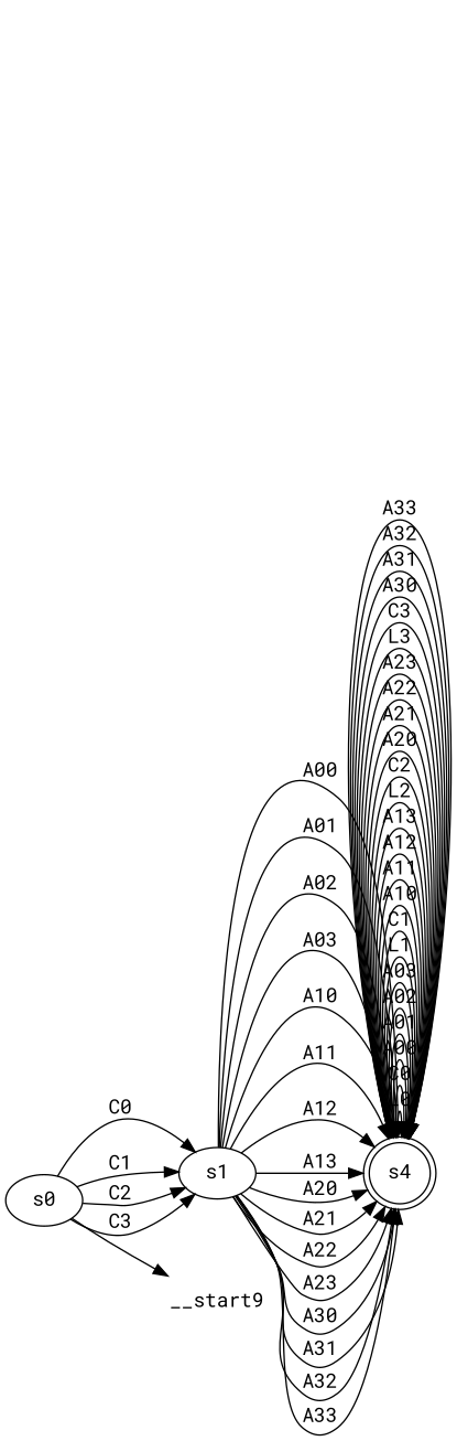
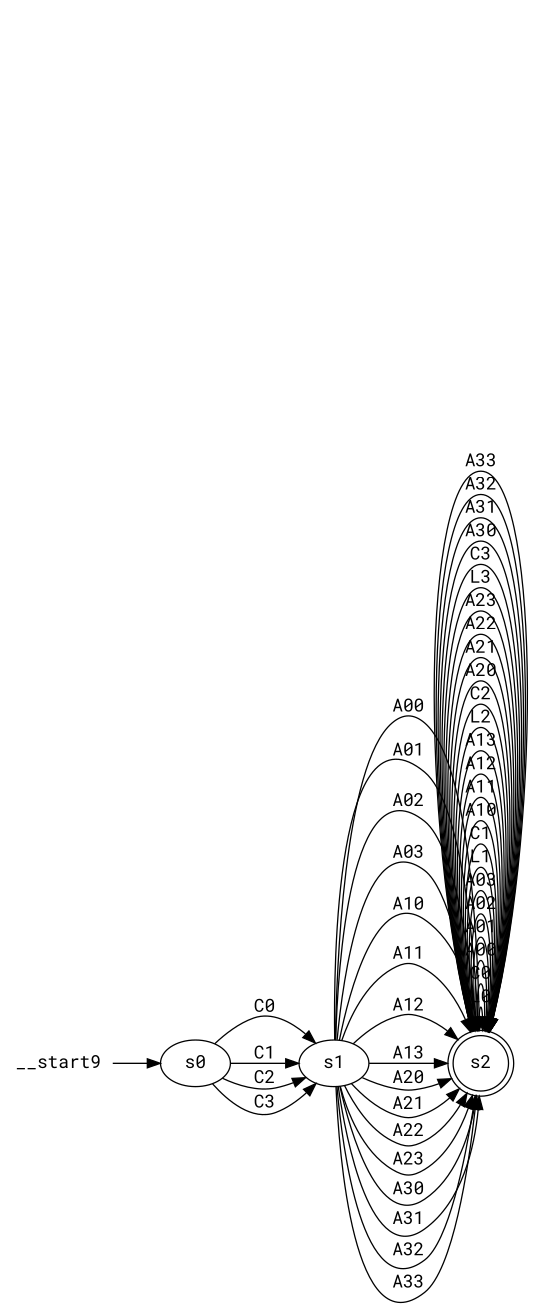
  digraph {
    fontname="Roboto Mono"
    rankdir=LR
    node [fontname="Roboto Mono"]
    edge [fontname="Roboto Mono"]
    n1 [label=s0]
    n2 [label=s1]
-   n3 [label=s4 shape=doublecircle]
+   n3 [label=s2 shape=doublecircle]
    n4 [label=__start9 shape=none]
    n1 -> n2 [label=C0]
    n1 -> n2 [label=C1]
    n1 -> n2 [label=C2]
    n1 -> n2 [label=C3]
    n2 -> n3 [label=A00]
    n2 -> n3 [label=A01]
    n2 -> n3 [label=A02]
    n2 -> n3 [label=A03]
    n2 -> n3 [label=A10]
    n2 -> n3 [label=A11]
    n2 -> n3 [label=A12]
    n2 -> n3 [label=A13]
    n2 -> n3 [label=A20]
    n2 -> n3 [label=A21]
    n2 -> n3 [label=A22]
    n2 -> n3 [label=A23]
    n2 -> n3 [label=A30]
    n2 -> n3 [label=A31]
    n2 -> n3 [label=A32]
    n2 -> n3 [label=A33]
    n3 -> n3 [label=L0]
    n3 -> n3 [label=C0]
    n3 -> n3 [label=A00]
    n3 -> n3 [label=A01]
    n3 -> n3 [label=A02]
    n3 -> n3 [label=A03]
    n3 -> n3 [label=L1]
    n3 -> n3 [label=C1]
    n3 -> n3 [label=A10]
    n3 -> n3 [label=A11]
    n3 -> n3 [label=A12]
    n3 -> n3 [label=A13]
    n3 -> n3 [label=L2]
    n3 -> n3 [label=C2]
    n3 -> n3 [label=A20]
    n3 -> n3 [label=A21]
    n3 -> n3 [label=A22]
    n3 -> n3 [label=A23]
    n3 -> n3 [label=L3]
    n3 -> n3 [label=C3]
    n3 -> n3 [label=A30]
    n3 -> n3 [label=A31]
    n3 -> n3 [label=A32]
    n3 -> n3 [label=A33]
-   n1 -> n4
+   n4 -> n1
  }
